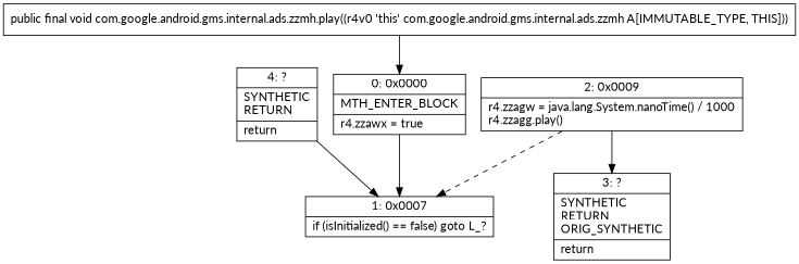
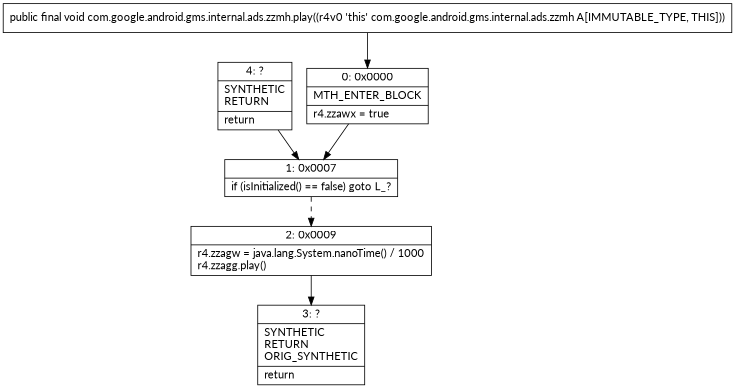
  digraph {
    fontname=Lato
    node [fontname=Lato shape=record]
    edge [fontname=Lato]
    n1 [label="{0\:\ 0x0000|MTH_ENTER_BLOCK\l|r4.zzawx = true\l}"]
    n2 [label="{1\:\ 0x0007|if (isInitialized() == false) goto L_?\l}"]
    n3 [label="{2\:\ 0x0009|r4.zzagw = java.lang.System.nanoTime() \/ 1000\lr4.zzagg.play()\l}"]
    n4 [label="{3\:\ ?|SYNTHETIC\lRETURN\lORIG_SYNTHETIC\l|return\l}"]
    n5 [label="{4\:\ ?|SYNTHETIC\lRETURN\l|return\l}"]
    n6 [label="{public final void com.google.android.gms.internal.ads.zzmh.play((r4v0 'this' com.google.android.gms.internal.ads.zzmh A[IMMUTABLE_TYPE, THIS])) }"]
    n1 -> n2
-   n3 -> n2 [style=dashed]
+   n2 -> n3 [style=dashed]
    n3 -> n4
    n5 -> n2
    n6 -> n1
  }
